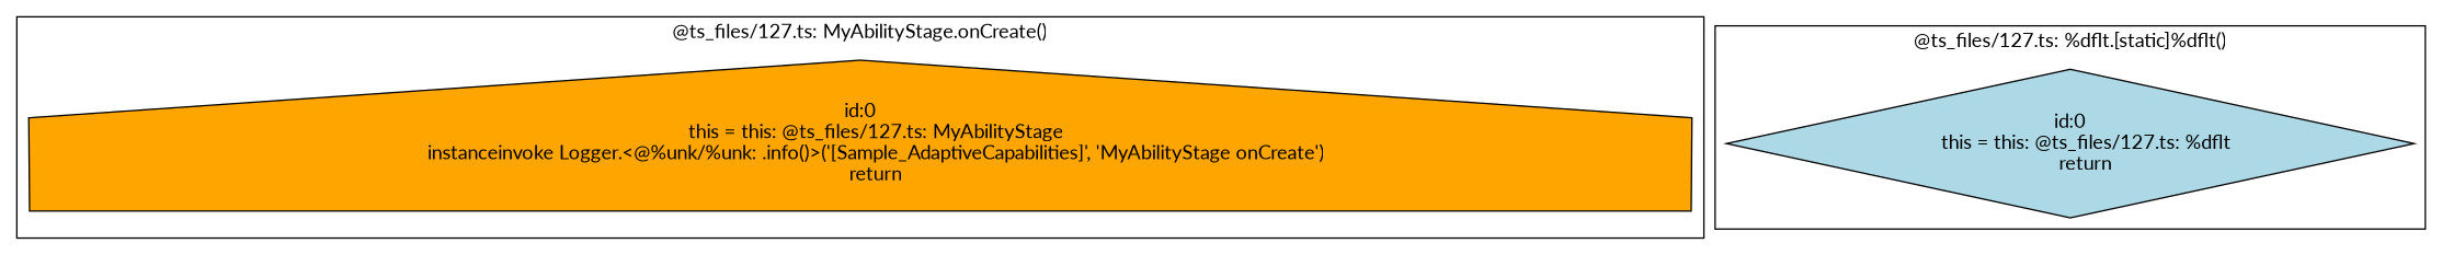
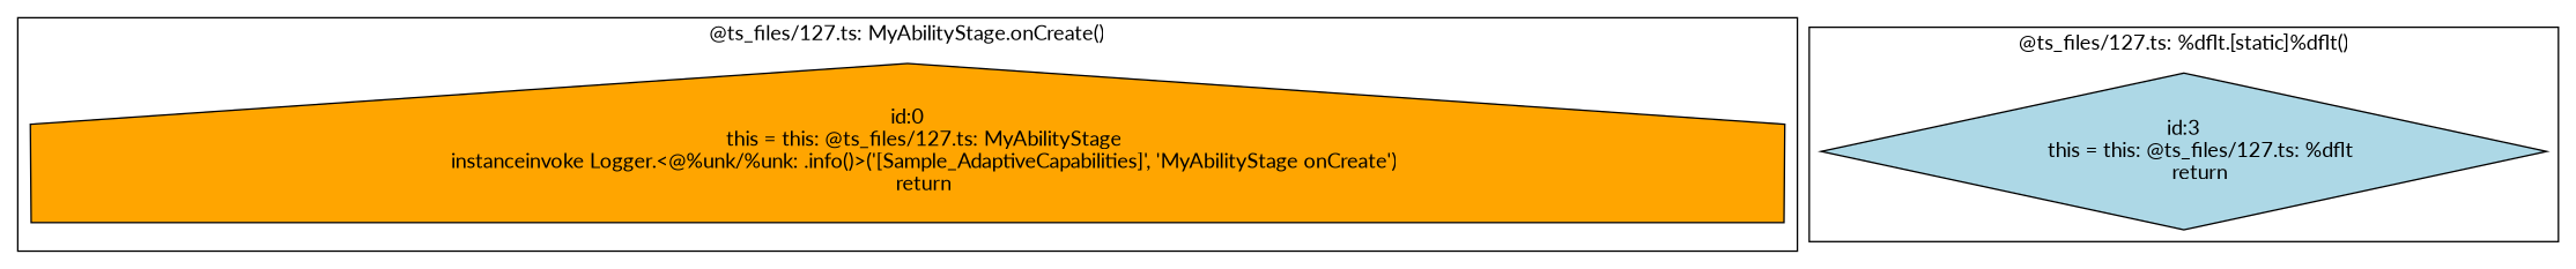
  digraph {
    fontname=Lato
    node [style=filled fontname=Lato]
    n1 [label="id:0\n      this = this: @ts_files/127.ts: MyAbilityStage\n      instanceinvoke Logger.<@%unk/%unk: .info()>('[Sample_AdaptiveCapabilities]', 'MyAbilityStage onCreate')\n      return" fillcolor=orange shape=house]
-   n2 [label="id:0\n      this = this: @ts_files/127.ts: %dflt\n      return" fillcolor=lightblue shape=diamond]
+   n2 [label="id:3\n      this = this: @ts_files/127.ts: %dflt\n      return" fillcolor=lightblue shape=diamond]
    subgraph cluster_1 {
      label="@ts_files/127.ts: MyAbilityStage.onCreate()"
      n1
    }
    subgraph cluster_2 {
      label="@ts_files/127.ts: %dflt.[static]%dflt()"
      n2
    }
  }
